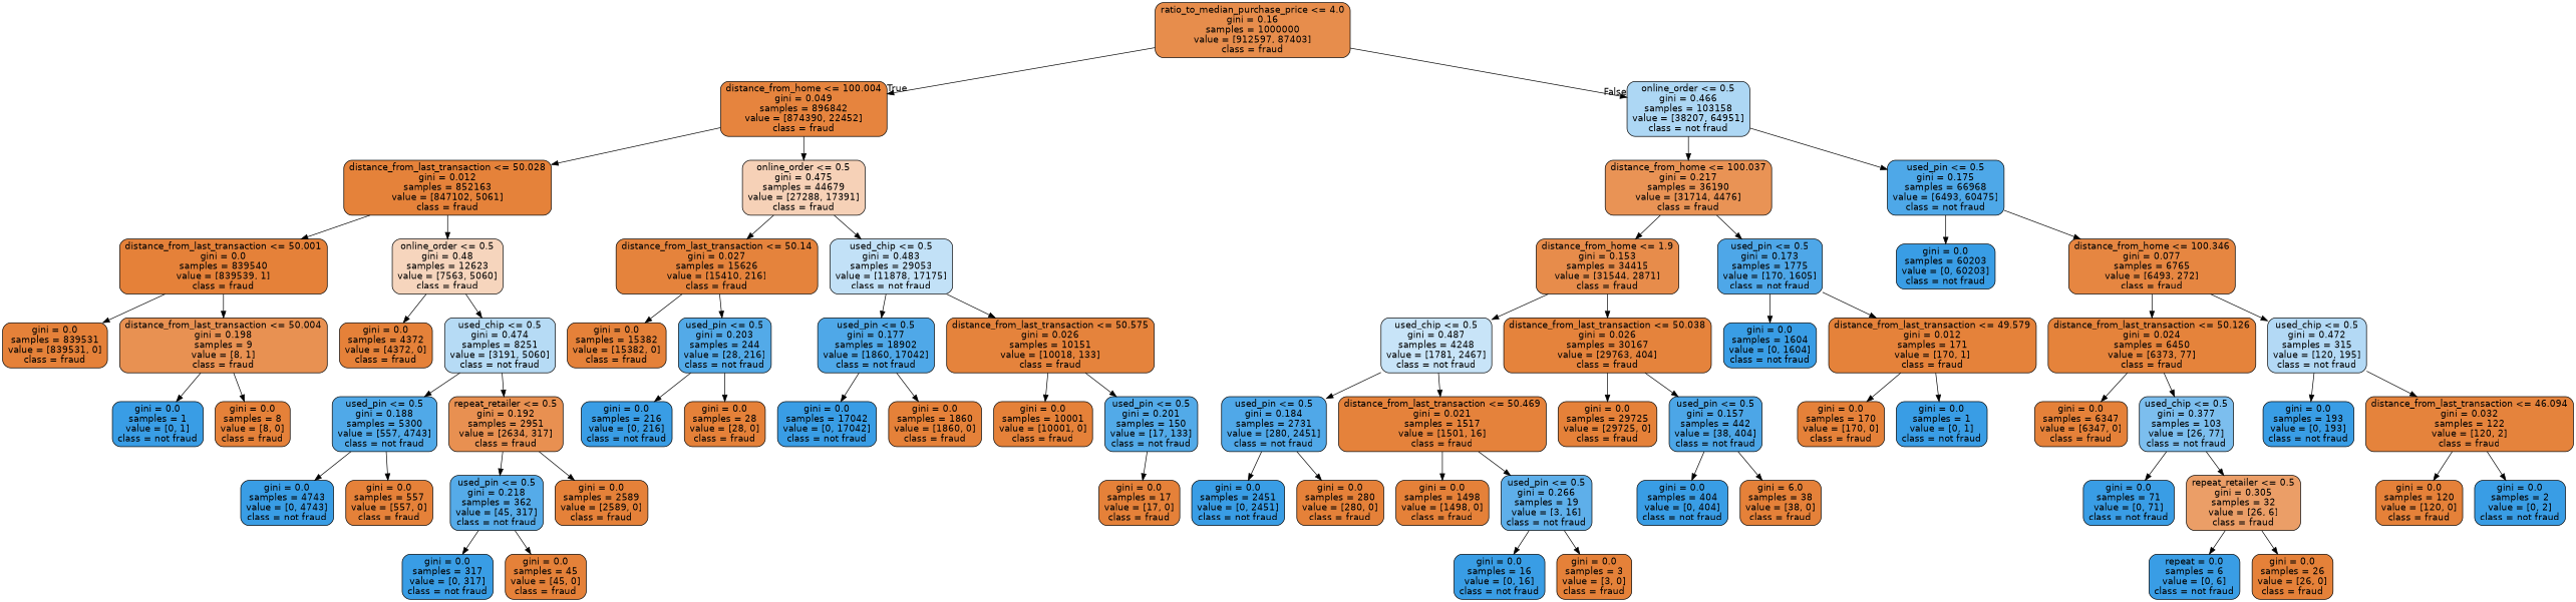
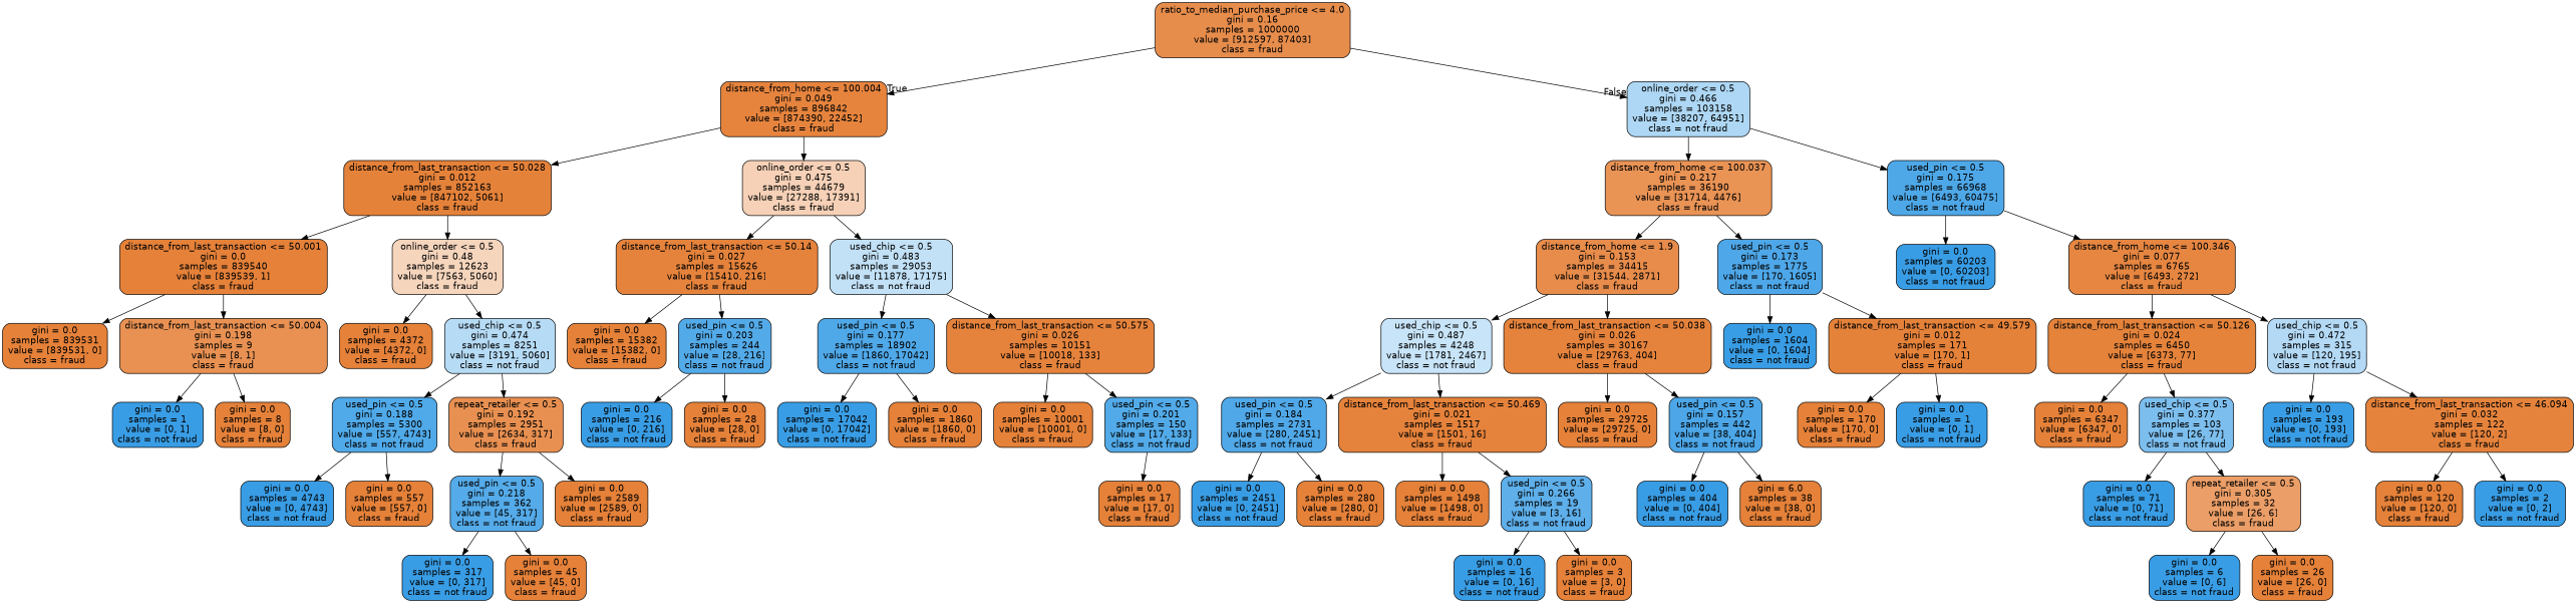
  digraph {
    node [color=black fillcolor="#e58139" fontname=helvetica shape=box style="filled, rounded"]
    edge [fontname=helvetica]
    n1 [fillcolor="#e78d4c" label="ratio_to_median_purchase_price <= 4.0\ngini = 0.16\nsamples = 1000000\nvalue = [912597, 87403]\nclass = fraud"]
    n2 [fillcolor="#e6843e" label="distance_from_home <= 100.004\ngini = 0.049\nsamples = 896842\nvalue = [874390, 22452]\nclass = fraud"]
    n3 [fillcolor="#add7f4" label="online_order <= 0.5\ngini = 0.466\nsamples = 103158\nvalue = [38207, 64951]\nclass = not fraud"]
    n4 [fillcolor="#e5823a" label="distance_from_last_transaction <= 50.028\ngini = 0.012\nsamples = 852163\nvalue = [847102, 5061]\nclass = fraud"]
    n5 [fillcolor="#f6d1b7" label="online_order <= 0.5\ngini = 0.475\nsamples = 44679\nvalue = [27288, 17391]\nclass = fraud"]
    n6 [fillcolor="#e99355" label="distance_from_home <= 100.037\ngini = 0.217\nsamples = 36190\nvalue = [31714, 4476]\nclass = fraud"]
    n7 [fillcolor="#4ea8e8" label="used_pin <= 0.5\ngini = 0.175\nsamples = 66968\nvalue = [6493, 60475]\nclass = not fraud"]
    n8 [label="distance_from_last_transaction <= 50.001\ngini = 0.0\nsamples = 839540\nvalue = [839539, 1]\nclass = fraud"]
    n9 [fillcolor="#f6d5bd" label="online_order <= 0.5\ngini = 0.48\nsamples = 12623\nvalue = [7563, 5060]\nclass = fraud"]
    n10 [fillcolor="#e5833c" label="distance_from_last_transaction <= 50.14\ngini = 0.027\nsamples = 15626\nvalue = [15410, 216]\nclass = fraud"]
    n11 [fillcolor="#c2e1f7" label="used_chip <= 0.5\ngini = 0.483\nsamples = 29053\nvalue = [11878, 17175]\nclass = not fraud"]
    n12 [label="gini = 0.0\nsamples = 839531\nvalue = [839531, 0]\nclass = fraud"]
    n13 [fillcolor="#e89152" label="distance_from_last_transaction <= 50.004\ngini = 0.198\nsamples = 9\nvalue = [8, 1]\nclass = fraud"]
    n14 [label="gini = 0.0\nsamples = 4372\nvalue = [4372, 0]\nclass = fraud"]
    n15 [fillcolor="#b6dbf5" label="used_chip <= 0.5\ngini = 0.474\nsamples = 8251\nvalue = [3191, 5060]\nclass = not fraud"]
    n16 [fillcolor="#399de5" label="gini = 0.0\nsamples = 1\nvalue = [0, 1]\nclass = not fraud"]
    n17 [label="gini = 0.0\nsamples = 8\nvalue = [8, 0]\nclass = fraud"]
    n18 [fillcolor="#50a9e8" label="used_pin <= 0.5\ngini = 0.188\nsamples = 5300\nvalue = [557, 4743]\nclass = not fraud"]
    n19 [fillcolor="#e89051" label="repeat_retailer <= 0.5\ngini = 0.192\nsamples = 2951\nvalue = [2634, 317]\nclass = fraud"]
    n20 [fillcolor="#399de5" label="gini = 0.0\nsamples = 4743\nvalue = [0, 4743]\nclass = not fraud"]
    n21 [label="gini = 0.0\nsamples = 557\nvalue = [557, 0]\nclass = fraud"]
    n22 [fillcolor="#55abe9" label="used_pin <= 0.5\ngini = 0.218\nsamples = 362\nvalue = [45, 317]\nclass = not fraud"]
    n23 [label="gini = 0.0\nsamples = 2589\nvalue = [2589, 0]\nclass = fraud"]
    n24 [fillcolor="#399de5" label="gini = 0.0\nsamples = 317\nvalue = [0, 317]\nclass = not fraud"]
    n25 [label="gini = 0.0\nsamples = 45\nvalue = [45, 0]\nclass = fraud"]
    n26 [label="gini = 0.0\nsamples = 15382\nvalue = [15382, 0]\nclass = fraud"]
    n27 [fillcolor="#53aae8" label="used_pin <= 0.5\ngini = 0.203\nsamples = 244\nvalue = [28, 216]\nclass = not fraud"]
    n28 [fillcolor="#4fa8e8" label="used_pin <= 0.5\ngini = 0.177\nsamples = 18902\nvalue = [1860, 17042]\nclass = not fraud"]
    n29 [fillcolor="#e5833c" label="distance_from_last_transaction <= 50.575\ngini = 0.026\nsamples = 10151\nvalue = [10018, 133]\nclass = fraud"]
    n30 [fillcolor="#399de5" label="gini = 0.0\nsamples = 216\nvalue = [0, 216]\nclass = not fraud"]
    n31 [label="gini = 0.0\nsamples = 28\nvalue = [28, 0]\nclass = fraud"]
    n32 [fillcolor="#399de5" label="gini = 0.0\nsamples = 17042\nvalue = [0, 17042]\nclass = not fraud"]
    n33 [label="gini = 0.0\nsamples = 1860\nvalue = [1860, 0]\nclass = fraud"]
    n34 [label="gini = 0.0\nsamples = 10001\nvalue = [10001, 0]\nclass = fraud"]
    n35 [fillcolor="#52aae8" label="used_pin <= 0.5\ngini = 0.201\nsamples = 150\nvalue = [17, 133]\nclass = not fraud"]
    n36 [label="gini = 0.0\nsamples = 17\nvalue = [17, 0]\nclass = fraud"]
    n37 [fillcolor="#e78c4b" label="distance_from_home <= 1.9\ngini = 0.153\nsamples = 34415\nvalue = [31544, 2871]\nclass = fraud"]
    n38 [fillcolor="#4ea7e8" label="used_pin <= 0.5\ngini = 0.173\nsamples = 1775\nvalue = [170, 1605]\nclass = not fraud"]
    n39 [fillcolor="#399de5" label="gini = 0.0\nsamples = 60203\nvalue = [0, 60203]\nclass = not fraud"]
    n40 [fillcolor="#e68641" label="distance_from_home <= 100.346\ngini = 0.077\nsamples = 6765\nvalue = [6493, 272]\nclass = fraud"]
    n41 [fillcolor="#c8e4f8" label="used_chip <= 0.5\ngini = 0.487\nsamples = 4248\nvalue = [1781, 2467]\nclass = not fraud"]
    n42 [fillcolor="#e5833c" label="distance_from_last_transaction <= 50.038\ngini = 0.026\nsamples = 30167\nvalue = [29763, 404]\nclass = fraud"]
    n43 [fillcolor="#399de5" label="gini = 0.0\nsamples = 1604\nvalue = [0, 1604]\nclass = not fraud"]
    n44 [fillcolor="#e5823a" label="distance_from_last_transaction <= 49.579\ngini = 0.012\nsamples = 171\nvalue = [170, 1]\nclass = fraud"]
    n45 [fillcolor="#50a8e8" label="used_pin <= 0.5\ngini = 0.184\nsamples = 2731\nvalue = [280, 2451]\nclass = not fraud"]
    n46 [fillcolor="#e5823b" label="distance_from_last_transaction <= 50.469\ngini = 0.021\nsamples = 1517\nvalue = [1501, 16]\nclass = fraud"]
    n47 [label="gini = 0.0\nsamples = 29725\nvalue = [29725, 0]\nclass = fraud"]
    n48 [fillcolor="#4ca6e7" label="used_pin <= 0.5\ngini = 0.157\nsamples = 442\nvalue = [38, 404]\nclass = not fraud"]
    n49 [fillcolor="#399de5" label="gini = 0.0\nsamples = 2451\nvalue = [0, 2451]\nclass = not fraud"]
    n50 [label="gini = 0.0\nsamples = 280\nvalue = [280, 0]\nclass = fraud"]
    n51 [label="gini = 0.0\nsamples = 1498\nvalue = [1498, 0]\nclass = fraud"]
    n52 [fillcolor="#5eafea" label="used_pin <= 0.5\ngini = 0.266\nsamples = 19\nvalue = [3, 16]\nclass = not fraud"]
    n53 [fillcolor="#399de5" label="gini = 0.0\nsamples = 16\nvalue = [0, 16]\nclass = not fraud"]
    n54 [label="gini = 0.0\nsamples = 3\nvalue = [3, 0]\nclass = fraud"]
    n55 [fillcolor="#399de5" label="gini = 0.0\nsamples = 404\nvalue = [0, 404]\nclass = not fraud"]
    n56 [label="gini = 6.0\nsamples = 38\nvalue = [38, 0]\nclass = fraud"]
    n57 [label="gini = 0.0\nsamples = 170\nvalue = [170, 0]\nclass = fraud"]
    n58 [fillcolor="#399de5" label="gini = 0.0\nsamples = 1\nvalue = [0, 1]\nclass = not fraud"]
    n59 [fillcolor="#e5833b" label="distance_from_last_transaction <= 50.126\ngini = 0.024\nsamples = 6450\nvalue = [6373, 77]\nclass = fraud"]
    n60 [fillcolor="#b3d9f5" label="used_chip <= 0.5\ngini = 0.472\nsamples = 315\nvalue = [120, 195]\nclass = not fraud"]
    n61 [label="gini = 0.0\nsamples = 6347\nvalue = [6347, 0]\nclass = fraud"]
    n62 [fillcolor="#7cbeee" label="used_chip <= 0.5\ngini = 0.377\nsamples = 103\nvalue = [26, 77]\nclass = not fraud"]
    n63 [fillcolor="#399de5" label="gini = 0.0\nsamples = 193\nvalue = [0, 193]\nclass = not fraud"]
    n64 [fillcolor="#e5833c" label="distance_from_last_transaction <= 46.094\ngini = 0.032\nsamples = 122\nvalue = [120, 2]\nclass = fraud"]
    n65 [fillcolor="#399de5" label="gini = 0.0\nsamples = 71\nvalue = [0, 71]\nclass = not fraud"]
    n66 [fillcolor="#eb9e67" label="repeat_retailer <= 0.5\ngini = 0.305\nsamples = 32\nvalue = [26, 6]\nclass = fraud"]
-   n67 [fillcolor="#399de5" label="repeat = 0.0\nsamples = 6\nvalue = [0, 6]\nclass = not fraud"]
+   n67 [fillcolor="#399de5" label="gini = 0.0\nsamples = 6\nvalue = [0, 6]\nclass = not fraud"]
    n68 [label="gini = 0.0\nsamples = 26\nvalue = [26, 0]\nclass = fraud"]
    n69 [label="gini = 0.0\nsamples = 120\nvalue = [120, 0]\nclass = fraud"]
    n70 [fillcolor="#399de5" label="gini = 0.0\nsamples = 2\nvalue = [0, 2]\nclass = not fraud"]
    n1 -> n2 [headlabel=True labelangle=45 labeldistance=2.5]
    n1 -> n3 [headlabel=False labelangle=-45 labeldistance=2.5]
    n2 -> n4
    n2 -> n5
    n3 -> n6
    n3 -> n7
    n4 -> n8
    n4 -> n9
    n5 -> n10
    n5 -> n11
    n6 -> n37
    n6 -> n38
    n7 -> n39
    n7 -> n40
    n8 -> n12
    n8 -> n13
    n9 -> n14
    n9 -> n15
    n10 -> n26
    n10 -> n27
    n11 -> n28
    n11 -> n29
    n13 -> n16
    n13 -> n17
    n15 -> n18
    n15 -> n19
    n18 -> n20
    n18 -> n21
    n19 -> n22
    n19 -> n23
    n22 -> n24
    n22 -> n25
    n27 -> n30
    n27 -> n31
    n28 -> n32
    n28 -> n33
    n29 -> n34
    n29 -> n35
    n35 -> n36
    n37 -> n41
    n37 -> n42
    n38 -> n43
    n38 -> n44
    n40 -> n59
    n40 -> n60
    n41 -> n45
    n41 -> n46
    n42 -> n47
    n42 -> n48
    n44 -> n57
    n44 -> n58
    n45 -> n49
    n45 -> n50
    n46 -> n51
    n46 -> n52
    n48 -> n55
    n48 -> n56
    n52 -> n53
    n52 -> n54
    n59 -> n61
    n59 -> n62
    n60 -> n63
    n60 -> n64
    n62 -> n65
    n62 -> n66
    n64 -> n69
    n64 -> n70
    n66 -> n67
    n66 -> n68
  }
